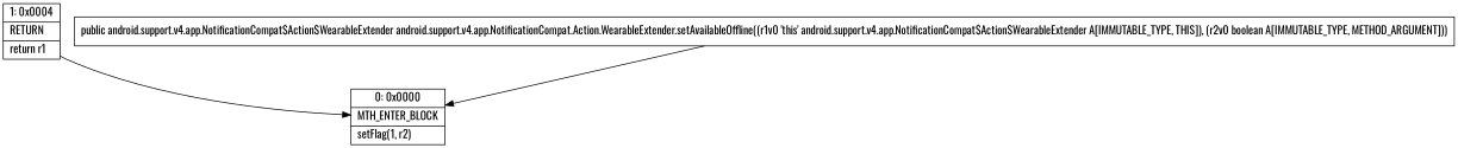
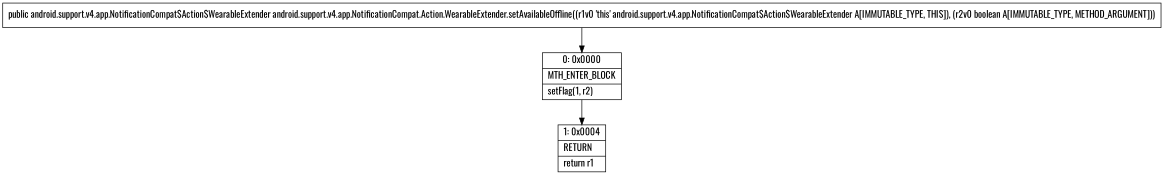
  digraph {
    fontname=Oswald
    node [shape=record fontname=Oswald]
    edge [fontname=Oswald]
    n1 [label="{0\:\ 0x0000|MTH_ENTER_BLOCK\l|setFlag(1, r2)\l}"]
    n2 [label="{1\:\ 0x0004|RETURN\l|return r1\l}"]
    n3 [label="{public android.support.v4.app.NotificationCompat$Action$WearableExtender android.support.v4.app.NotificationCompat.Action.WearableExtender.setAvailableOffline((r1v0 'this' android.support.v4.app.NotificationCompat$Action$WearableExtender A[IMMUTABLE_TYPE, THIS]), (r2v0 boolean A[IMMUTABLE_TYPE, METHOD_ARGUMENT])) }"]
-   n2 -> n1
+   n1 -> n2
    n3 -> n1
  }
